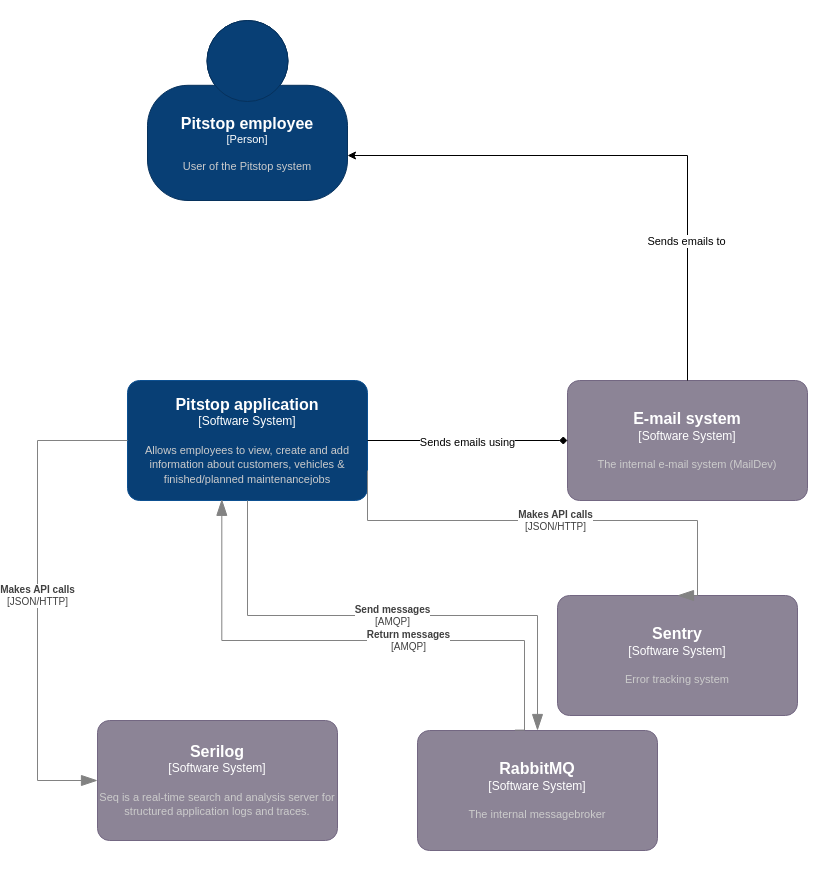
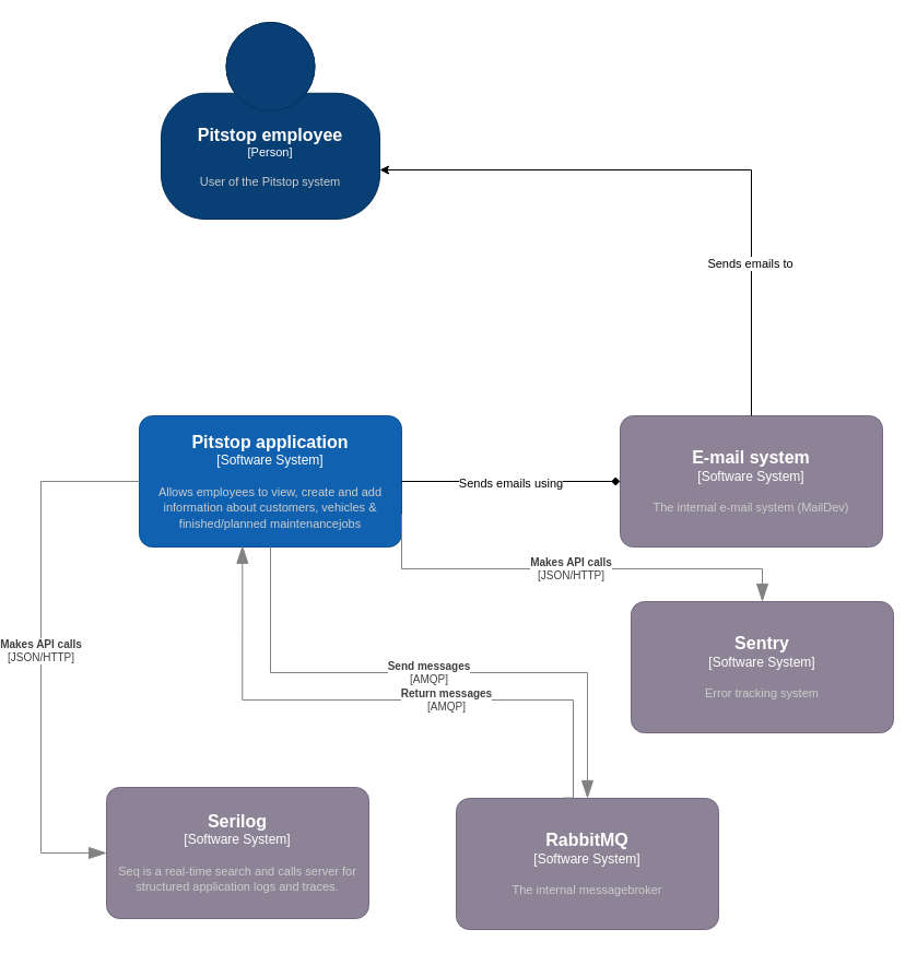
  <mxCell id="0" />
  <mxCell id="1" parent="0" />
  <mxCell id="2" value="&lt;font style=&quot;font-size: 16px&quot;&gt;&lt;b&gt;Pitstop employee&lt;/b&gt;&lt;/font&gt;&lt;div&gt;[Person]&lt;/div&gt;&lt;br&gt;&lt;div&gt;&lt;font style=&quot;font-size: 11px&quot;&gt;&lt;font color=&quot;#cccccc&quot;&gt;User of the Pitstop system&lt;/font&gt;&lt;/div&gt;" style="html=1;fontSize=11;dashed=0;whiteSpace=wrap;fillColor=#083F75;strokeColor=#06315C;fontColor=#ffffff;shape=mxgraph.c4.person2;align=center;metaEdit=1;points=[[0.5,0,0],[1,0.5,0],[1,0.75,0],[0.75,1,0],[0.5,1,0],[0.25,1,0],[0,0.75,0],[0,0.5,0]];resizable=0;" parent="1" vertex="1"><mxGeometry x="130" width="200" height="180" as="geometry" y="20" /></mxCell>
  <mxCell id="3" value="&lt;font style=&quot;font-size: 16px&quot;&gt;&lt;b&gt;E-mail system&lt;/b&gt;&lt;/font&gt;&lt;div&gt;[Software System]&lt;/div&gt;&lt;br&gt;&lt;div&gt;&lt;font style=&quot;font-size: 11px&quot;&gt;&lt;font color=&quot;#cccccc&quot;&gt;The internal e-mail system (MailDev)&lt;/font&gt;&lt;/div&gt;" style="rounded=1;whiteSpace=wrap;html=1;labelBackgroundColor=none;fillColor=#8C8496;fontColor=#ffffff;align=center;arcSize=10;strokeColor=#736782;metaEdit=1;resizable=0;points=[[0.25,0,0],[0.5,0,0],[0.75,0,0],[1,0.25,0],[1,0.5,0],[1,0.75,0],[0.75,1,0],[0.5,1,0],[0.25,1,0],[0,0.75,0],[0,0.5,0],[0,0.25,0]];" parent="1" vertex="1"><mxGeometry x="550" y="380" width="240" height="120" as="geometry" /></mxCell>
- <mxCell id="4" value="&lt;font style=&quot;font-size: 16px&quot;&gt;&lt;b&gt;Pitstop application&lt;/b&gt;&lt;/font&gt;&lt;div&gt;[Software System]&lt;/div&gt;&lt;br&gt;&lt;div&gt;&lt;font style=&quot;font-size: 11px&quot;&gt;&lt;font color=&quot;#cccccc&quot;&gt;Allows employees to view, create and add information about customers, vehicles &amp; finished/planned maintenancejobs &lt;/font&gt;&lt;/div&gt;" style="rounded=1;whiteSpace=wrap;html=1;labelBackgroundColor=none;fillColor=#083f75;fontColor=#ffffff;align=center;arcSize=10;strokeColor=#0D5091;metaEdit=1;resizable=0;points=[[0.25,0,0],[0.5,0,0],[0.75,0,0],[1,0.25,0],[1,0.5,0],[1,0.75,0],[0.75,1,0],[0.5,1,0],[0.25,1,0],[0,0.75,0],[0,0.5,0],[0,0.25,0]];" parent="1" vertex="1"><mxGeometry x="110" y="380" width="240" height="120" as="geometry" /></mxCell>
+ <mxCell id="4" value="&lt;font style=&quot;font-size: 16px&quot;&gt;&lt;b&gt;Pitstop application&lt;/b&gt;&lt;/font&gt;&lt;div&gt;[Software System]&lt;/div&gt;&lt;br&gt;&lt;div&gt;&lt;font style=&quot;font-size: 11px&quot;&gt;&lt;font color=&quot;#cccccc&quot;&gt;Allows employees to view, create and add information about customers, vehicles &amp; finished/planned maintenancejobs &lt;/font&gt;&lt;/div&gt;" style="rounded=1;whiteSpace=wrap;html=1;labelBackgroundColor=none;fillColor=#1061B0;fontColor=#ffffff;align=center;arcSize=10;strokeColor=#0D5091;metaEdit=1;resizable=0;points=[[0.25,0,0],[0.5,0,0],[0.75,0,0],[1,0.25,0],[1,0.5,0],[1,0.75,0],[0.75,1,0],[0.5,1,0],[0.25,1,0],[0,0.75,0],[0,0.5,0],[0,0.25,0]];" parent="1" vertex="1"><mxGeometry x="110" y="380" width="240" height="120" as="geometry" /></mxCell>
  <mxCell id="5" style="edgeStyle=orthogonalEdgeStyle;rounded=0;orthogonalLoop=1;jettySize=auto;html=1;exitX=0.5;exitY=0;exitDx=0;exitDy=0;exitPerimeter=0;entryX=1;entryY=0.75;entryDx=0;entryDy=0;entryPerimeter=0;" parent="1" source="3" target="2" edge="1"><mxGeometry relative="1" as="geometry" /></mxCell>
  <mxCell id="6" value="Sends emails to" style="edgeLabel;html=1;align=center;verticalAlign=middle;resizable=0;points=[];" parent="5" vertex="1" connectable="0"><mxGeometry x="-0.507" y="2" relative="1" as="geometry"><mxPoint y="-1" as="offset" /></mxGeometry></mxCell>
  <mxCell id="7" style="edgeStyle=orthogonalEdgeStyle;rounded=0;orthogonalLoop=1;jettySize=auto;html=1;exitX=1;exitY=0.5;exitDx=0;exitDy=0;exitPerimeter=0;entryX=0;entryY=0.5;entryDx=0;entryDy=0;entryPerimeter=0;endArrow=diamond;" parent="1" source="4" target="3" edge="1"><mxGeometry relative="1" as="geometry" /></mxCell>
  <mxCell id="8" value="Sends emails using" style="edgeLabel;html=1;align=center;verticalAlign=middle;resizable=0;points=[];" parent="7" vertex="1" connectable="0"><mxGeometry x="-0.023" y="-1" relative="1" as="geometry"><mxPoint x="1" as="offset" /></mxGeometry></mxCell>
- <mxCell id="9" value="&lt;font style=&quot;font-size: 16px&quot;&gt;&lt;b&gt;Serilog&lt;/b&gt;&lt;/font&gt;&lt;div&gt;[Software System]&lt;/div&gt;&lt;br&gt;&lt;div&gt;&lt;font style=&quot;font-size: 11px&quot;&gt;&lt;font color=&quot;#cccccc&quot;&gt;Seq is a real-time search and analysis server for structured application logs and traces.&lt;/font&gt;&lt;/div&gt;" style="rounded=1;whiteSpace=wrap;html=1;labelBackgroundColor=none;fillColor=#8C8496;fontColor=#ffffff;align=center;arcSize=10;strokeColor=#736782;metaEdit=1;resizable=0;points=[[0.25,0,0],[0.5,0,0],[0.75,0,0],[1,0.25,0],[1,0.5,0],[1,0.75,0],[0.75,1,0],[0.5,1,0],[0.25,1,0],[0,0.75,0],[0,0.5,0],[0,0.25,0]];" vertex="1" parent="1"><mxGeometry x="80" y="720" width="240" height="120" as="geometry" /></mxCell>
+ <mxCell id="9" value="&lt;font style=&quot;font-size: 16px&quot;&gt;&lt;b&gt;Serilog&lt;/b&gt;&lt;/font&gt;&lt;div&gt;[Software System]&lt;/div&gt;&lt;br&gt;&lt;div&gt;&lt;font style=&quot;font-size: 11px&quot;&gt;&lt;font color=&quot;#cccccc&quot;&gt;Seq is a real-time search and calls server for structured application logs and traces.&lt;/font&gt;&lt;/div&gt;" style="rounded=1;whiteSpace=wrap;html=1;labelBackgroundColor=none;fillColor=#8C8496;fontColor=#ffffff;align=center;arcSize=10;strokeColor=#736782;metaEdit=1;resizable=0;points=[[0.25,0,0],[0.5,0,0],[0.75,0,0],[1,0.25,0],[1,0.5,0],[1,0.75,0],[0.75,1,0],[0.5,1,0],[0.25,1,0],[0,0.75,0],[0,0.5,0],[0,0.25,0]];" vertex="1" parent="1"><mxGeometry x="80" y="720" width="240" height="120" as="geometry" /></mxCell>
  <mxCell id="10" value="&lt;font style=&quot;font-size: 16px&quot;&gt;&lt;b&gt;RabbitMQ&lt;/b&gt;&lt;/font&gt;&lt;div&gt;[Software System]&lt;/div&gt;&lt;br&gt;&lt;div&gt;&lt;font style=&quot;font-size: 11px&quot;&gt;&lt;font color=&quot;#cccccc&quot;&gt;The internal messagebroker&lt;/font&gt;&lt;/div&gt;" style="rounded=1;whiteSpace=wrap;html=1;labelBackgroundColor=none;fillColor=#8C8496;fontColor=#ffffff;align=center;arcSize=10;strokeColor=#736782;metaEdit=1;resizable=0;points=[[0.25,0,0],[0.5,0,0],[0.75,0,0],[1,0.25,0],[1,0.5,0],[1,0.75,0],[0.75,1,0],[0.5,1,0],[0.25,1,0],[0,0.75,0],[0,0.5,0],[0,0.25,0]];" vertex="1" parent="1"><mxGeometry x="400" y="730" width="240" height="120" as="geometry" /></mxCell>
  <mxCell id="11" value="&lt;div style=&quot;text-align: left&quot;&gt;&lt;div style=&quot;text-align: center&quot;&gt;&lt;b&gt;Makes API calls&lt;/b&gt;&lt;/div&gt;&lt;div style=&quot;text-align: center&quot;&gt;[JSON/HTTP]&lt;/div&gt;&lt;/div&gt;" style="endArrow=blockThin;html=1;fontSize=10;fontColor=#404040;strokeWidth=1;endFill=1;strokeColor=#828282;elbow=vertical;metaEdit=1;endSize=14;startSize=14;jumpStyle=arc;jumpSize=16;rounded=0;edgeStyle=orthogonalEdgeStyle;exitX=0;exitY=0.5;exitDx=0;exitDy=0;exitPerimeter=0;entryX=0;entryY=0.5;entryDx=0;entryDy=0;entryPerimeter=0;" edge="1" parent="1" source="4" target="9"><mxGeometry x="-0.001" width="240" relative="1" as="geometry"><mxPoint x="270" y="670" as="sourcePoint" /><mxPoint x="510" y="670" as="targetPoint" /><Array as="points"><mxPoint x="20" y="440" /><mxPoint x="20" y="780" /></Array><mxPoint as="offset" /></mxGeometry></mxCell>
  <mxCell id="12" value="&lt;div style=&quot;text-align: left&quot;&gt;&lt;div style=&quot;text-align: center&quot;&gt;&lt;b&gt;Send messages&lt;/b&gt;&lt;/div&gt;&lt;div style=&quot;text-align: center&quot;&gt;[AMQP]&lt;/div&gt;&lt;/div&gt;" style="endArrow=blockThin;html=1;fontSize=10;fontColor=#404040;strokeWidth=1;endFill=1;strokeColor=#828282;elbow=vertical;metaEdit=1;endSize=14;startSize=14;jumpStyle=arc;jumpSize=16;rounded=0;edgeStyle=orthogonalEdgeStyle;exitX=0.5;exitY=1;exitDx=0;exitDy=0;exitPerimeter=0;entryX=0.5;entryY=0;entryDx=0;entryDy=0;entryPerimeter=0;" edge="1" parent="1" source="4" target="10"><mxGeometry width="240" relative="1" as="geometry"><mxPoint x="270" y="670" as="sourcePoint" /><mxPoint x="510" y="670" as="targetPoint" /></mxGeometry></mxCell>
  <mxCell id="13" value="&lt;div style=&quot;text-align: left&quot;&gt;&lt;div style=&quot;text-align: center&quot;&gt;&lt;b&gt;Return messages&lt;/b&gt;&lt;/div&gt;&lt;div style=&quot;text-align: center&quot;&gt;[AMQP]&lt;/div&gt;&lt;/div&gt;" style="endArrow=blockThin;html=1;fontSize=10;fontColor=#404040;strokeWidth=1;endFill=1;strokeColor=#828282;elbow=vertical;metaEdit=1;endSize=14;startSize=14;jumpStyle=arc;jumpSize=16;rounded=0;edgeStyle=orthogonalEdgeStyle;entryX=0.393;entryY=0.99;entryDx=0;entryDy=0;entryPerimeter=0;exitX=0.406;exitY=-0.003;exitDx=0;exitDy=0;exitPerimeter=0;" edge="1" parent="1" source="10" target="4"><mxGeometry x="-0.21" width="240" relative="1" as="geometry"><mxPoint x="380" y="570" as="sourcePoint" /><mxPoint x="620" y="570" as="targetPoint" /><Array as="points"><mxPoint x="507" y="640" /><mxPoint x="204" y="640" /></Array><mxPoint as="offset" /></mxGeometry></mxCell>
- <mxCell id="14" value="&lt;font style=&quot;font-size: 16px&quot;&gt;&lt;b&gt;Sentry&lt;/b&gt;&lt;/font&gt;&lt;div&gt;[Software System]&lt;/div&gt;&lt;br&gt;&lt;div&gt;&lt;font style=&quot;font-size: 11px&quot;&gt;&lt;font color=&quot;#cccccc&quot;&gt;Error tracking system&lt;/font&gt;&lt;/div&gt;" style="rounded=1;whiteSpace=wrap;html=1;labelBackgroundColor=none;fillColor=#8C8496;fontColor=#ffffff;align=center;arcSize=10;strokeColor=#736782;metaEdit=1;resizable=0;points=[[0.25,0,0],[0.5,0,0],[0.75,0,0],[1,0.25,0],[1,0.5,0],[1,0.75,0],[0.75,1,0],[0.5,1,0],[0.25,1,0],[0,0.75,0],[0,0.5,0],[0,0.25,0]];" vertex="1" parent="1"><mxGeometry x="540" y="595" width="240" height="120" as="geometry" /></mxCell>
+ <mxCell id="14" value="&lt;font style=&quot;font-size: 16px&quot;&gt;&lt;b&gt;Sentry&lt;/b&gt;&lt;/font&gt;&lt;div&gt;[Software System]&lt;/div&gt;&lt;br&gt;&lt;div&gt;&lt;font style=&quot;font-size: 11px&quot;&gt;&lt;font color=&quot;#cccccc&quot;&gt;Error tracking system&lt;/font&gt;&lt;/div&gt;" style="rounded=1;whiteSpace=wrap;html=1;labelBackgroundColor=none;fillColor=#8C8496;fontColor=#ffffff;align=center;arcSize=10;strokeColor=#736782;metaEdit=1;resizable=0;points=[[0.25,0,0],[0.5,0,0],[0.75,0,0],[1,0.25,0],[1,0.5,0],[1,0.75,0],[0.75,1,0],[0.5,1,0],[0.25,1,0],[0,0.75,0],[0,0.5,0],[0,0.25,0]];" vertex="1" parent="1"><mxGeometry x="560" y="550" width="240" height="120" as="geometry" /></mxCell>
  <mxCell id="15" value="&lt;div style=&quot;text-align: left&quot;&gt;&lt;div style=&quot;text-align: center&quot;&gt;&lt;b&gt;Makes API calls&lt;/b&gt;&lt;/div&gt;&lt;div style=&quot;text-align: center&quot;&gt;[JSON/HTTP]&lt;/div&gt;&lt;/div&gt;" style="endArrow=blockThin;html=1;fontSize=10;fontColor=#404040;strokeWidth=1;endFill=1;strokeColor=#828282;elbow=vertical;metaEdit=1;endSize=14;startSize=14;jumpStyle=arc;jumpSize=16;rounded=0;edgeStyle=orthogonalEdgeStyle;exitX=1;exitY=0.75;exitDx=0;exitDy=0;exitPerimeter=0;entryX=0.5;entryY=0;entryDx=0;entryDy=0;entryPerimeter=0;" edge="1" parent="1" source="4" target="14"><mxGeometry width="240" relative="1" as="geometry"><mxPoint x="370" y="500" as="sourcePoint" /><mxPoint x="610" y="500" as="targetPoint" /><Array as="points"><mxPoint x="350" y="520" /><mxPoint x="680" y="520" /></Array></mxGeometry></mxCell>
